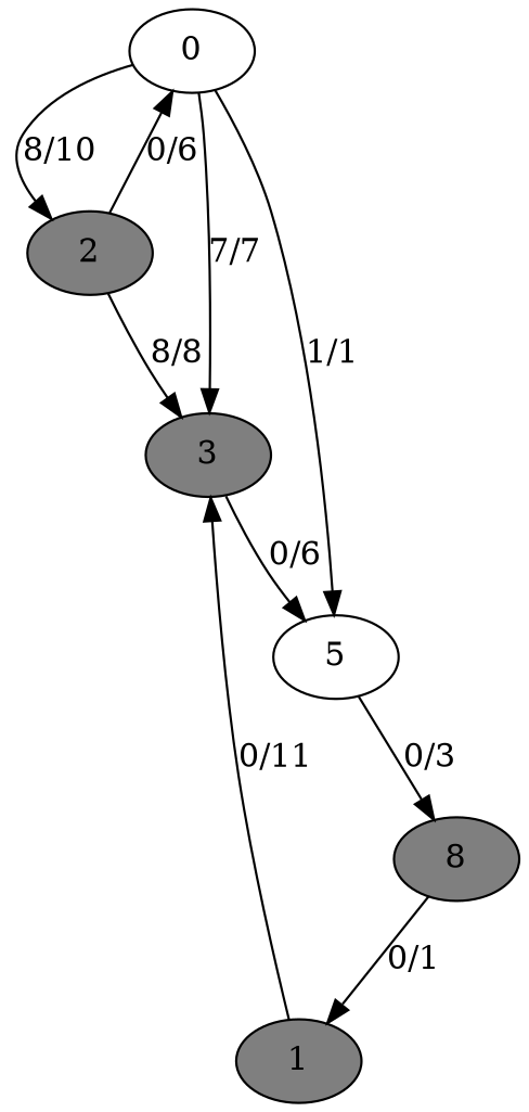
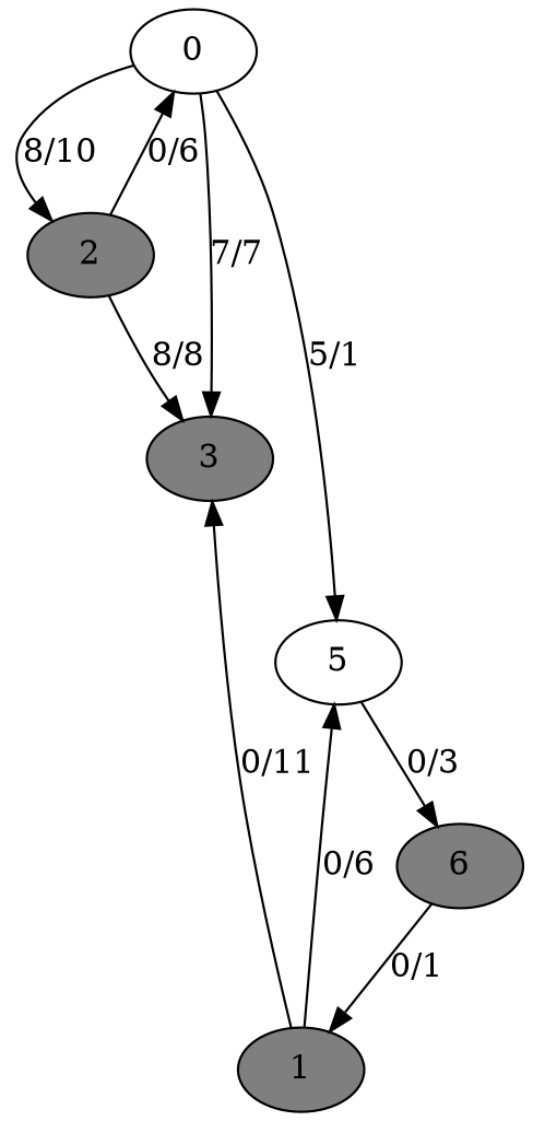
  digraph {
    node [fillcolor=grey50 style=filled]
    0 [fillcolor=grey100]
    2
    3
    5 [fillcolor=grey100]
-   6 [label=8]
+   6
    1
    0 -> 2 [label="8/10"]
    0 -> 3 [label="7/7"]
-   0 -> 5 [label="1/1"]
+   0 -> 5 [label="5/1"]
    2 -> 0 [label="0/6"]
    2 -> 3 [label="8/8"]
-   3 -> 5 [label="0/6"]
+   1 -> 5 [label="0/6"]
    5 -> 6 [label="0/3"]
    6 -> 1 [label="0/1"]
    1 -> 3 [label="0/11"]
  }
